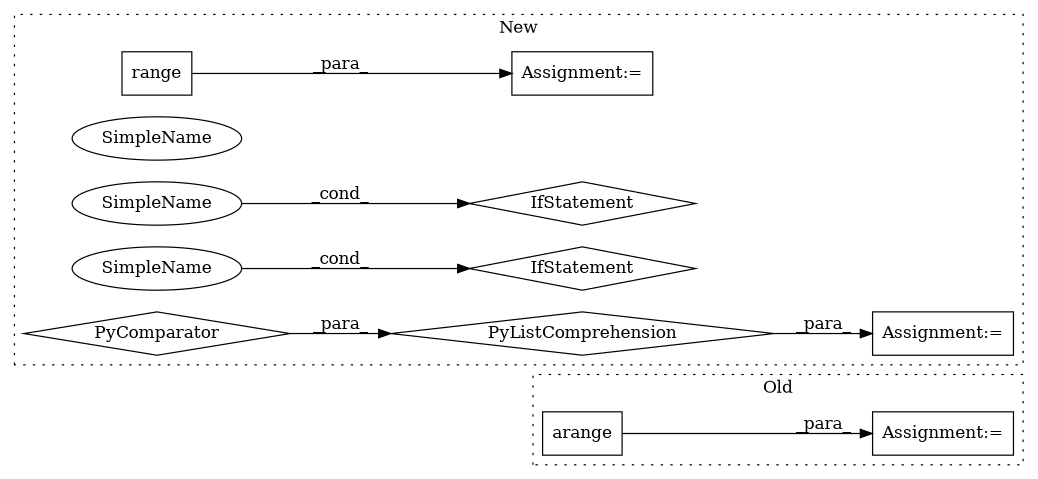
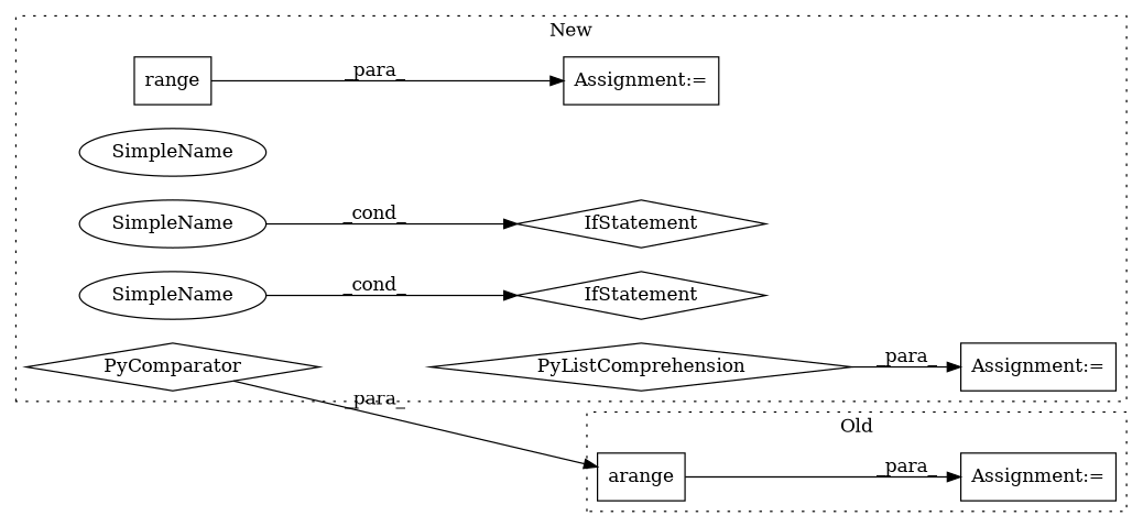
  digraph {
    rankdir=LR
    node [a=7 l=29 s=2759 shape=box]
    n1 [a=32 l="7,1" label=arange s="2545,2564"]
    n2 [l=2 label="Assignment:=" s=2465]
    n3 [a=113 label=PyComparator shape=diamond]
    n4 [l=1 label="Assignment:=" s=2592]
    n5 [a=109 l=172 label=PyListComprehension s=2624 shape=diamond]
    n6 [label="Assignment:="]
    n7 [a=25 label=IfStatement shape=diamond]
    n8 [a=42 l=5 label=SimpleName s=2783 shape=ellipse]
    n9 [a=25 label=IfStatement s=3038 shape=diamond]
    n10 [a=32 l="6,1" label=range s="2766,2778"]
    n11 [a=42 l=5 label=SimpleName s=2783 shape=ellipse]
    n12 [a=42 l=5 label=SimpleName s=3062 shape=ellipse]
    subgraph cluster_1 {
      label=Old
      style=dotted
      n1
      n2
    }
    subgraph cluster_2 {
      label=New
      style=dotted
      n3
      n4
      n5
      n6
      n7
      n8
      n9
      n10
      n11
      n12
    }
    n1 -> n2 [label=_para_]
-   n3 -> n5 [label=_para_]
+   n3 -> n1 [label=_para_]
    n5 -> n4 [label=_para_]
    n10 -> n6 [label=_para_]
    n11 -> n7 [label=_cond_]
    n12 -> n9 [label=_cond_]
  }
